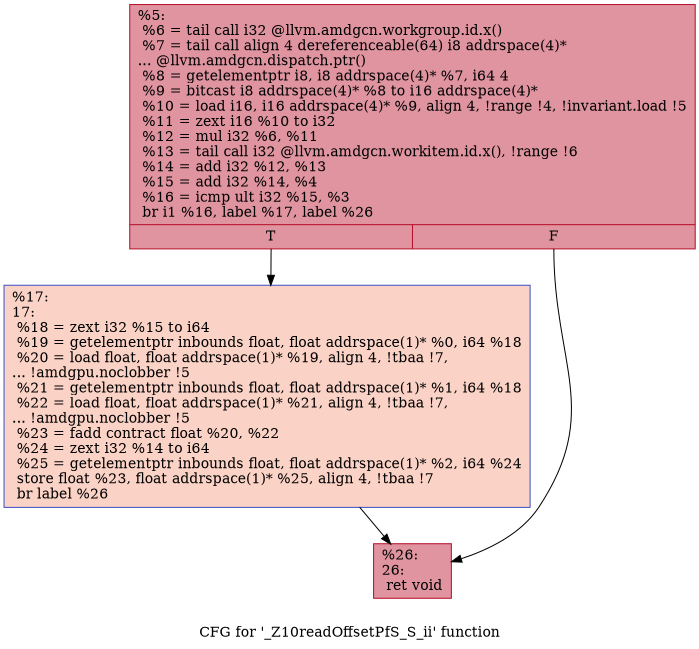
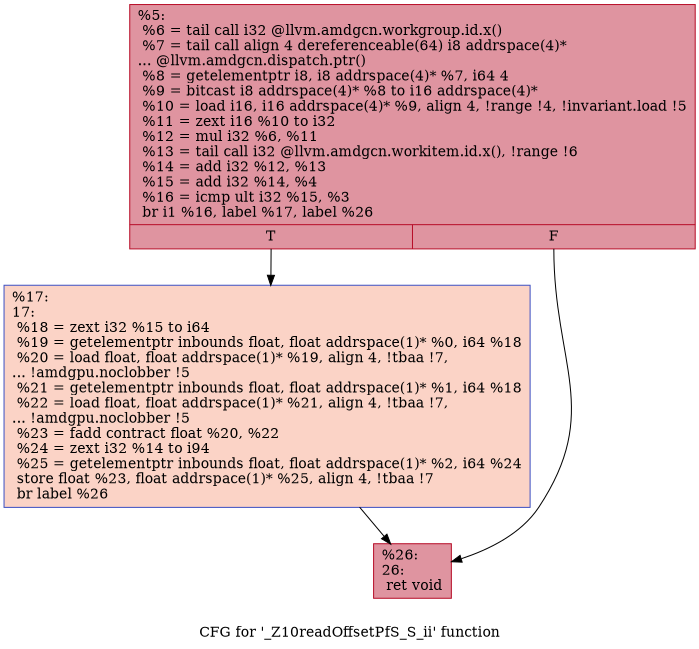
  digraph {
    label="CFG for '_Z10readOffsetPfS_S_ii' function"
    node [color="#b70d28ff" fillcolor="#b70d2870" shape=record style=filled]
    n1 [label="{%5:\l  %6 = tail call i32 @llvm.amdgcn.workgroup.id.x()\l  %7 = tail call align 4 dereferenceable(64) i8 addrspace(4)*\l... @llvm.amdgcn.dispatch.ptr()\l  %8 = getelementptr i8, i8 addrspace(4)* %7, i64 4\l  %9 = bitcast i8 addrspace(4)* %8 to i16 addrspace(4)*\l  %10 = load i16, i16 addrspace(4)* %9, align 4, !range !4, !invariant.load !5\l  %11 = zext i16 %10 to i32\l  %12 = mul i32 %6, %11\l  %13 = tail call i32 @llvm.amdgcn.workitem.id.x(), !range !6\l  %14 = add i32 %12, %13\l  %15 = add i32 %14, %4\l  %16 = icmp ult i32 %15, %3\l  br i1 %16, label %17, label %26\l|{<s0>T|<s1>F}}"]
-   n2 [color="#3d50c3ff" fillcolor="#f59c7d70" label="{%17:\l17:                                               \l  %18 = zext i32 %15 to i64\l  %19 = getelementptr inbounds float, float addrspace(1)* %0, i64 %18\l  %20 = load float, float addrspace(1)* %19, align 4, !tbaa !7,\l... !amdgpu.noclobber !5\l  %21 = getelementptr inbounds float, float addrspace(1)* %1, i64 %18\l  %22 = load float, float addrspace(1)* %21, align 4, !tbaa !7,\l... !amdgpu.noclobber !5\l  %23 = fadd contract float %20, %22\l  %24 = zext i32 %14 to i64\l  %25 = getelementptr inbounds float, float addrspace(1)* %2, i64 %24\l  store float %23, float addrspace(1)* %25, align 4, !tbaa !7\l  br label %26\l}"]
+   n2 [color="#3d50c3ff" fillcolor="#f59c7d70" label="{%17:\l17:                                               \l  %18 = zext i32 %15 to i64\l  %19 = getelementptr inbounds float, float addrspace(1)* %0, i64 %18\l  %20 = load float, float addrspace(1)* %19, align 4, !tbaa !7,\l... !amdgpu.noclobber !5\l  %21 = getelementptr inbounds float, float addrspace(1)* %1, i64 %18\l  %22 = load float, float addrspace(1)* %21, align 4, !tbaa !7,\l... !amdgpu.noclobber !5\l  %23 = fadd contract float %20, %22\l  %24 = zext i32 %14 to i94\l  %25 = getelementptr inbounds float, float addrspace(1)* %2, i64 %24\l  store float %23, float addrspace(1)* %25, align 4, !tbaa !7\l  br label %26\l}"]
    n3 [label="{%26:\l26:                                               \l  ret void\l}"]
    n1 -> n2 [tailport=s0]
    n1 -> n3 [tailport=s1]
    n2 -> n3
  }
